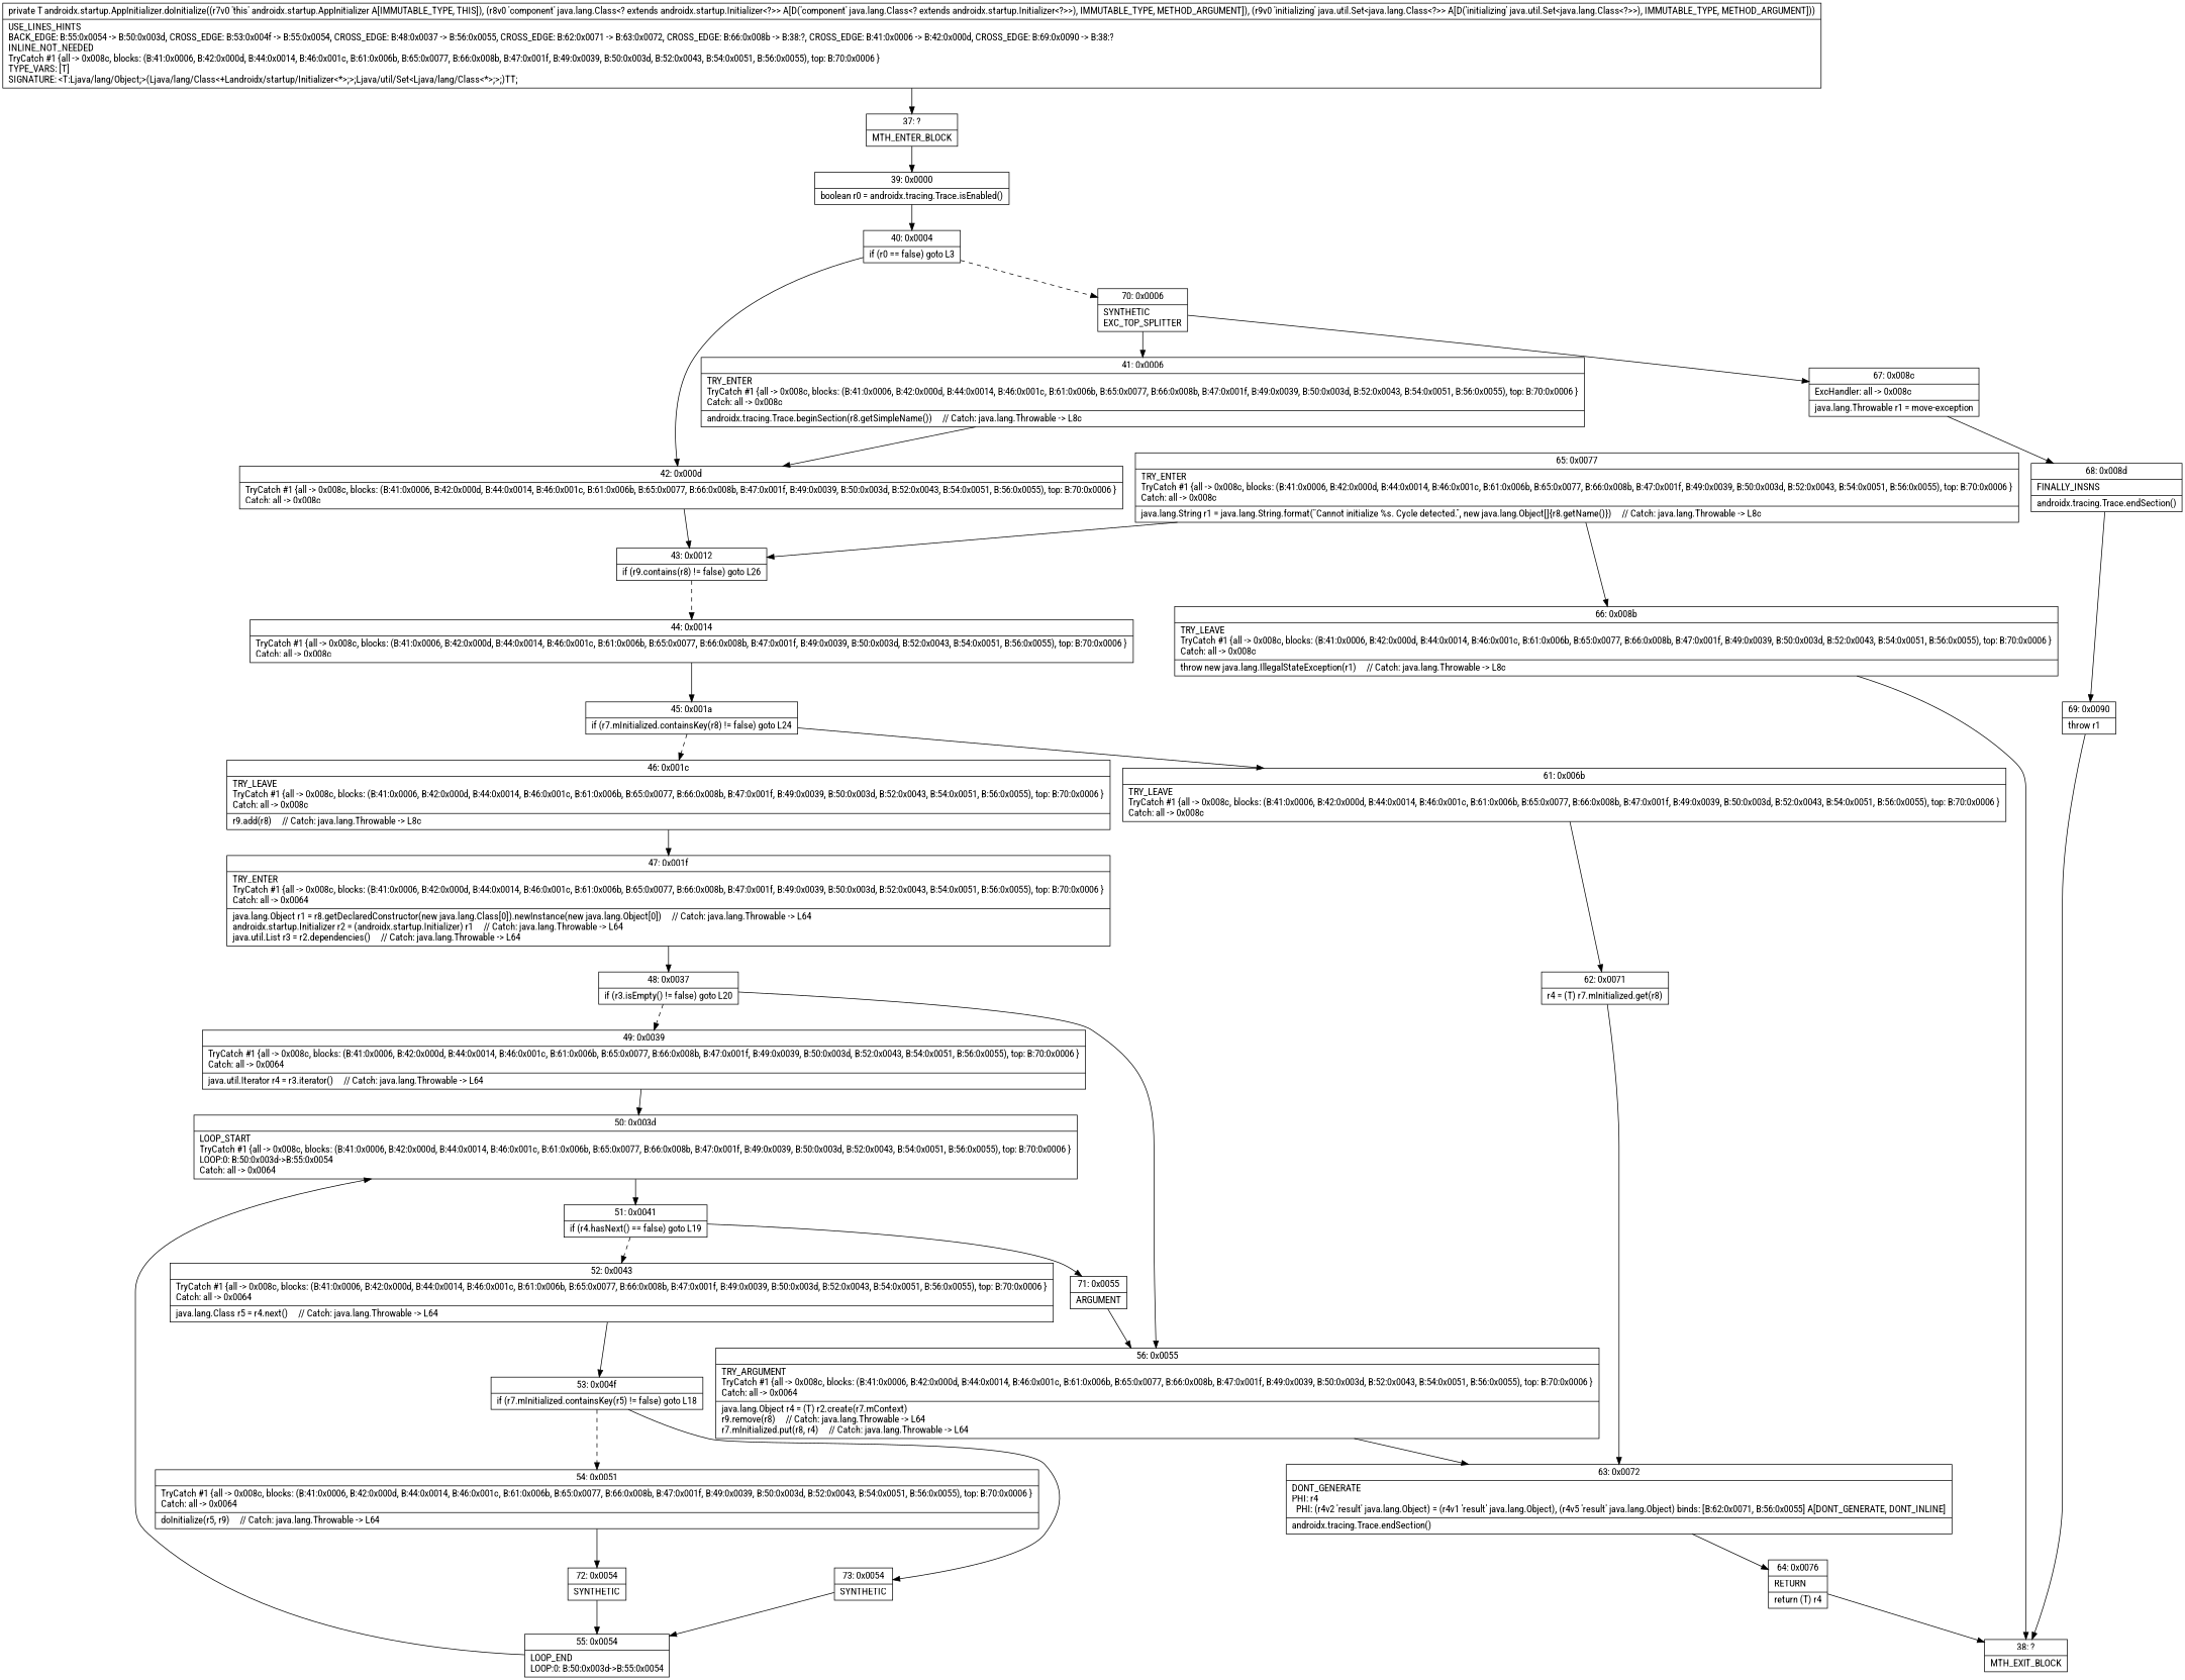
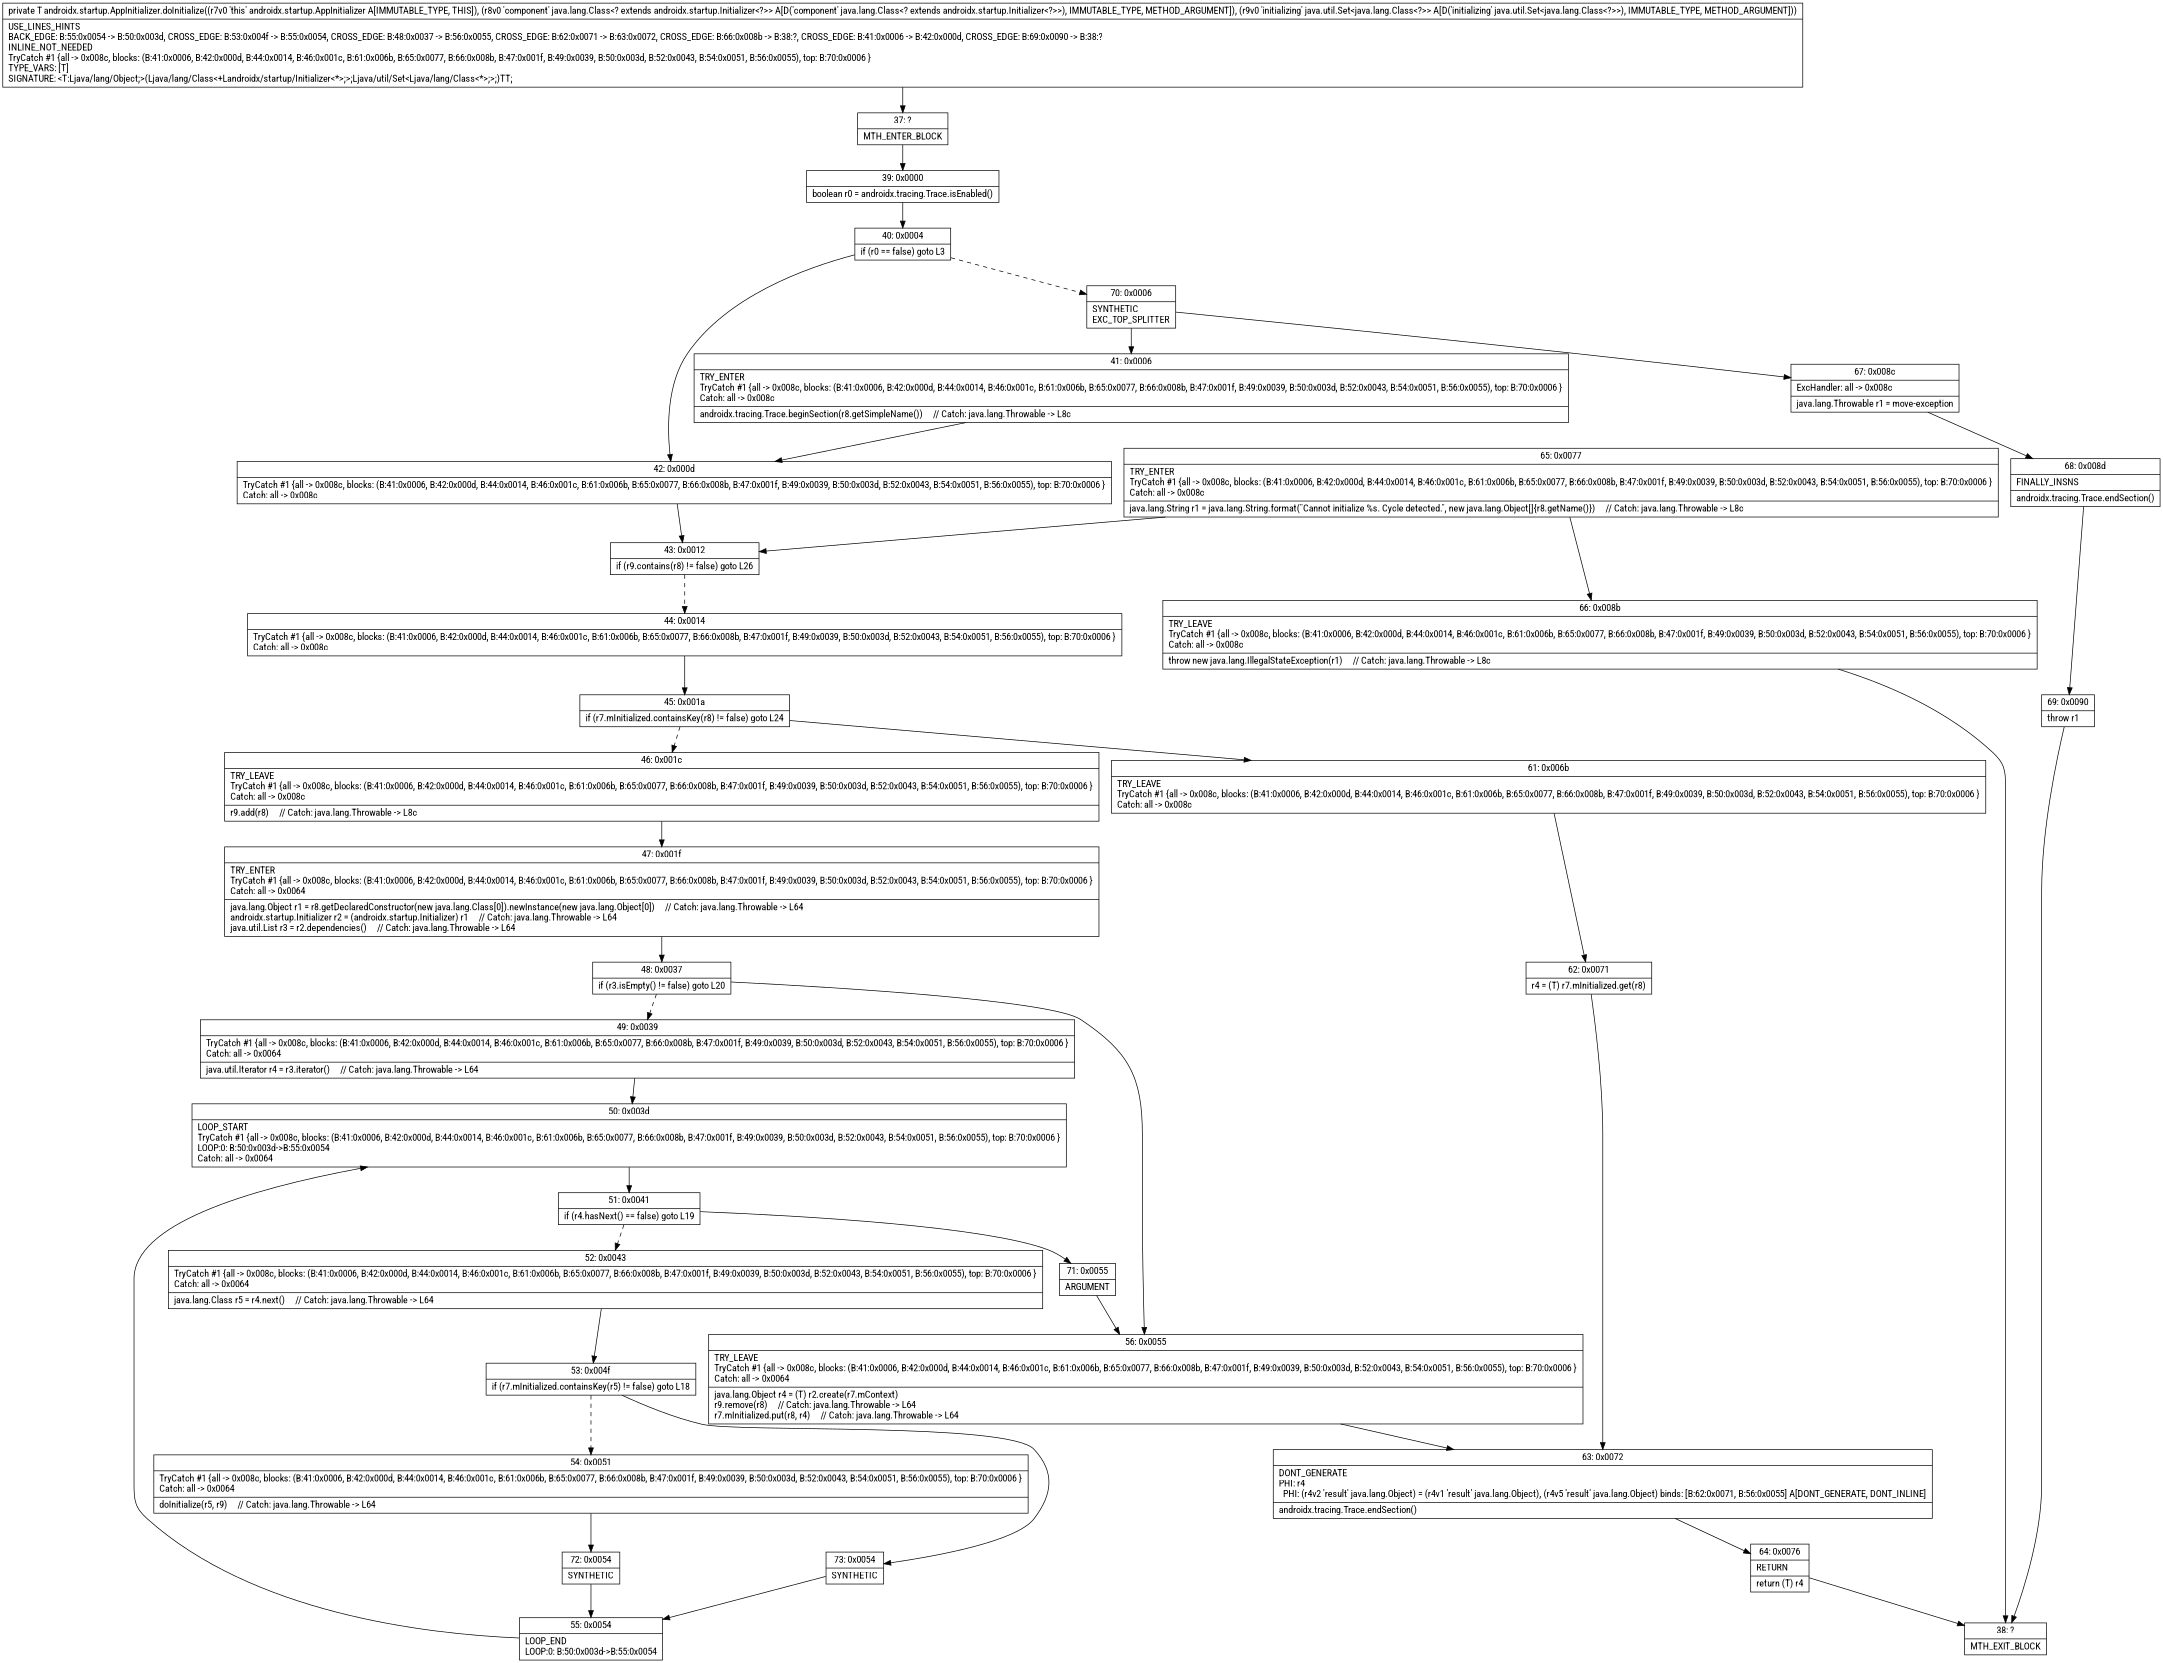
  digraph {
    fontname="Roboto Condensed"
    node [fontname="Roboto Condensed" shape=record]
    edge [fontname="Roboto Condensed"]
    n1 [label="{37\:\ ?|MTH_ENTER_BLOCK\l}"]
    n2 [label="{39\:\ 0x0000|boolean r0 = androidx.tracing.Trace.isEnabled()\l}"]
    n3 [label="{40\:\ 0x0004|if (r0 == false) goto L3\l}"]
    n4 [label="{42\:\ 0x000d|TryCatch #1 \{all \-\> 0x008c, blocks: (B:41:0x0006, B:42:0x000d, B:44:0x0014, B:46:0x001c, B:61:0x006b, B:65:0x0077, B:66:0x008b, B:47:0x001f, B:49:0x0039, B:50:0x003d, B:52:0x0043, B:54:0x0051, B:56:0x0055), top: B:70:0x0006 \}\lCatch: all \-\> 0x008c\l}"]
    n5 [label="{70\:\ 0x0006|SYNTHETIC\lEXC_TOP_SPLITTER\l}"]
    n6 [label="{43\:\ 0x0012|if (r9.contains(r8) != false) goto L26\l}"]
    n7 [label="{41\:\ 0x0006|TRY_ENTER\lTryCatch #1 \{all \-\> 0x008c, blocks: (B:41:0x0006, B:42:0x000d, B:44:0x0014, B:46:0x001c, B:61:0x006b, B:65:0x0077, B:66:0x008b, B:47:0x001f, B:49:0x0039, B:50:0x003d, B:52:0x0043, B:54:0x0051, B:56:0x0055), top: B:70:0x0006 \}\lCatch: all \-\> 0x008c\l|androidx.tracing.Trace.beginSection(r8.getSimpleName())     \/\/ Catch: java.lang.Throwable \-\> L8c\l}"]
    n8 [label="{67\:\ 0x008c|ExcHandler: all \-\> 0x008c\l|java.lang.Throwable r1 = move\-exception\l}"]
    n9 [label="{44\:\ 0x0014|TryCatch #1 \{all \-\> 0x008c, blocks: (B:41:0x0006, B:42:0x000d, B:44:0x0014, B:46:0x001c, B:61:0x006b, B:65:0x0077, B:66:0x008b, B:47:0x001f, B:49:0x0039, B:50:0x003d, B:52:0x0043, B:54:0x0051, B:56:0x0055), top: B:70:0x0006 \}\lCatch: all \-\> 0x008c\l}"]
    n10 [label="{45\:\ 0x001a|if (r7.mInitialized.containsKey(r8) != false) goto L24\l}"]
    n11 [label="{65\:\ 0x0077|TRY_ENTER\lTryCatch #1 \{all \-\> 0x008c, blocks: (B:41:0x0006, B:42:0x000d, B:44:0x0014, B:46:0x001c, B:61:0x006b, B:65:0x0077, B:66:0x008b, B:47:0x001f, B:49:0x0039, B:50:0x003d, B:52:0x0043, B:54:0x0051, B:56:0x0055), top: B:70:0x0006 \}\lCatch: all \-\> 0x008c\l|java.lang.String r1 = java.lang.String.format(\"Cannot initialize %s. Cycle detected.\", new java.lang.Object[]\{r8.getName()\})     \/\/ Catch: java.lang.Throwable \-\> L8c\l}"]
    n12 [label="{66\:\ 0x008b|TRY_LEAVE\lTryCatch #1 \{all \-\> 0x008c, blocks: (B:41:0x0006, B:42:0x000d, B:44:0x0014, B:46:0x001c, B:61:0x006b, B:65:0x0077, B:66:0x008b, B:47:0x001f, B:49:0x0039, B:50:0x003d, B:52:0x0043, B:54:0x0051, B:56:0x0055), top: B:70:0x0006 \}\lCatch: all \-\> 0x008c\l|throw new java.lang.IllegalStateException(r1)     \/\/ Catch: java.lang.Throwable \-\> L8c\l}"]
    n13 [label="{46\:\ 0x001c|TRY_LEAVE\lTryCatch #1 \{all \-\> 0x008c, blocks: (B:41:0x0006, B:42:0x000d, B:44:0x0014, B:46:0x001c, B:61:0x006b, B:65:0x0077, B:66:0x008b, B:47:0x001f, B:49:0x0039, B:50:0x003d, B:52:0x0043, B:54:0x0051, B:56:0x0055), top: B:70:0x0006 \}\lCatch: all \-\> 0x008c\l|r9.add(r8)     \/\/ Catch: java.lang.Throwable \-\> L8c\l}"]
    n14 [label="{61\:\ 0x006b|TRY_LEAVE\lTryCatch #1 \{all \-\> 0x008c, blocks: (B:41:0x0006, B:42:0x000d, B:44:0x0014, B:46:0x001c, B:61:0x006b, B:65:0x0077, B:66:0x008b, B:47:0x001f, B:49:0x0039, B:50:0x003d, B:52:0x0043, B:54:0x0051, B:56:0x0055), top: B:70:0x0006 \}\lCatch: all \-\> 0x008c\l}"]
    n15 [label="{47\:\ 0x001f|TRY_ENTER\lTryCatch #1 \{all \-\> 0x008c, blocks: (B:41:0x0006, B:42:0x000d, B:44:0x0014, B:46:0x001c, B:61:0x006b, B:65:0x0077, B:66:0x008b, B:47:0x001f, B:49:0x0039, B:50:0x003d, B:52:0x0043, B:54:0x0051, B:56:0x0055), top: B:70:0x0006 \}\lCatch: all \-\> 0x0064\l|java.lang.Object r1 = r8.getDeclaredConstructor(new java.lang.Class[0]).newInstance(new java.lang.Object[0])     \/\/ Catch: java.lang.Throwable \-\> L64\landroidx.startup.Initializer r2 = (androidx.startup.Initializer) r1     \/\/ Catch: java.lang.Throwable \-\> L64\ljava.util.List r3 = r2.dependencies()     \/\/ Catch: java.lang.Throwable \-\> L64\l}"]
    n16 [label="{62\:\ 0x0071|r4 = (T) r7.mInitialized.get(r8)\l}"]
    n17 [label="{48\:\ 0x0037|if (r3.isEmpty() != false) goto L20\l}"]
    n18 [label="{49\:\ 0x0039|TryCatch #1 \{all \-\> 0x008c, blocks: (B:41:0x0006, B:42:0x000d, B:44:0x0014, B:46:0x001c, B:61:0x006b, B:65:0x0077, B:66:0x008b, B:47:0x001f, B:49:0x0039, B:50:0x003d, B:52:0x0043, B:54:0x0051, B:56:0x0055), top: B:70:0x0006 \}\lCatch: all \-\> 0x0064\l|java.util.Iterator r4 = r3.iterator()     \/\/ Catch: java.lang.Throwable \-\> L64\l}"]
-   n19 [label="{56\:\ 0x0055|TRY_ARGUMENT\lTryCatch #1 \{all \-\> 0x008c, blocks: (B:41:0x0006, B:42:0x000d, B:44:0x0014, B:46:0x001c, B:61:0x006b, B:65:0x0077, B:66:0x008b, B:47:0x001f, B:49:0x0039, B:50:0x003d, B:52:0x0043, B:54:0x0051, B:56:0x0055), top: B:70:0x0006 \}\lCatch: all \-\> 0x0064\l|java.lang.Object r4 = (T) r2.create(r7.mContext)\lr9.remove(r8)     \/\/ Catch: java.lang.Throwable \-\> L64\lr7.mInitialized.put(r8, r4)     \/\/ Catch: java.lang.Throwable \-\> L64\l}"]
+   n19 [label="{56\:\ 0x0055|TRY_LEAVE\lTryCatch #1 \{all \-\> 0x008c, blocks: (B:41:0x0006, B:42:0x000d, B:44:0x0014, B:46:0x001c, B:61:0x006b, B:65:0x0077, B:66:0x008b, B:47:0x001f, B:49:0x0039, B:50:0x003d, B:52:0x0043, B:54:0x0051, B:56:0x0055), top: B:70:0x0006 \}\lCatch: all \-\> 0x0064\l|java.lang.Object r4 = (T) r2.create(r7.mContext)\lr9.remove(r8)     \/\/ Catch: java.lang.Throwable \-\> L64\lr7.mInitialized.put(r8, r4)     \/\/ Catch: java.lang.Throwable \-\> L64\l}"]
    n20 [label="{50\:\ 0x003d|LOOP_START\lTryCatch #1 \{all \-\> 0x008c, blocks: (B:41:0x0006, B:42:0x000d, B:44:0x0014, B:46:0x001c, B:61:0x006b, B:65:0x0077, B:66:0x008b, B:47:0x001f, B:49:0x0039, B:50:0x003d, B:52:0x0043, B:54:0x0051, B:56:0x0055), top: B:70:0x0006 \}\lLOOP:0: B:50:0x003d\-\>B:55:0x0054\lCatch: all \-\> 0x0064\l}"]
    n21 [label="{63\:\ 0x0072|DONT_GENERATE\lPHI: r4 \l  PHI: (r4v2 'result' java.lang.Object) = (r4v1 'result' java.lang.Object), (r4v5 'result' java.lang.Object) binds: [B:62:0x0071, B:56:0x0055] A[DONT_GENERATE, DONT_INLINE]\l|androidx.tracing.Trace.endSection()\l}"]
    n22 [label="{51\:\ 0x0041|if (r4.hasNext() == false) goto L19\l}"]
    n23 [label="{52\:\ 0x0043|TryCatch #1 \{all \-\> 0x008c, blocks: (B:41:0x0006, B:42:0x000d, B:44:0x0014, B:46:0x001c, B:61:0x006b, B:65:0x0077, B:66:0x008b, B:47:0x001f, B:49:0x0039, B:50:0x003d, B:52:0x0043, B:54:0x0051, B:56:0x0055), top: B:70:0x0006 \}\lCatch: all \-\> 0x0064\l|java.lang.Class r5 = r4.next()     \/\/ Catch: java.lang.Throwable \-\> L64\l}"]
    n24 [label="{71\:\ 0x0055|ARGUMENT\l}"]
    n25 [label="{53\:\ 0x004f|if (r7.mInitialized.containsKey(r5) != false) goto L18\l}"]
    n26 [label="{54\:\ 0x0051|TryCatch #1 \{all \-\> 0x008c, blocks: (B:41:0x0006, B:42:0x000d, B:44:0x0014, B:46:0x001c, B:61:0x006b, B:65:0x0077, B:66:0x008b, B:47:0x001f, B:49:0x0039, B:50:0x003d, B:52:0x0043, B:54:0x0051, B:56:0x0055), top: B:70:0x0006 \}\lCatch: all \-\> 0x0064\l|doInitialize(r5, r9)     \/\/ Catch: java.lang.Throwable \-\> L64\l}"]
    n27 [label="{73\:\ 0x0054|SYNTHETIC\l}"]
    n28 [label="{72\:\ 0x0054|SYNTHETIC\l}"]
    n29 [label="{55\:\ 0x0054|LOOP_END\lLOOP:0: B:50:0x003d\-\>B:55:0x0054\l}"]
    n30 [label="{64\:\ 0x0076|RETURN\l|return (T) r4\l}"]
    n31 [label="{38\:\ ?|MTH_EXIT_BLOCK\l}"]
    n32 [label="{68\:\ 0x008d|FINALLY_INSNS\l|androidx.tracing.Trace.endSection()\l}"]
    n33 [label="{69\:\ 0x0090|throw r1\l}"]
    n34 [label="{private T androidx.startup.AppInitializer.doInitialize((r7v0 'this' androidx.startup.AppInitializer A[IMMUTABLE_TYPE, THIS]), (r8v0 'component' java.lang.Class\<? extends androidx.startup.Initializer\<?\>\> A[D('component' java.lang.Class\<? extends androidx.startup.Initializer\<?\>\>), IMMUTABLE_TYPE, METHOD_ARGUMENT]), (r9v0 'initializing' java.util.Set\<java.lang.Class\<?\>\> A[D('initializing' java.util.Set\<java.lang.Class\<?\>\>), IMMUTABLE_TYPE, METHOD_ARGUMENT]))  | USE_LINES_HINTS\lBACK_EDGE: B:55:0x0054 \-\> B:50:0x003d, CROSS_EDGE: B:53:0x004f \-\> B:55:0x0054, CROSS_EDGE: B:48:0x0037 \-\> B:56:0x0055, CROSS_EDGE: B:62:0x0071 \-\> B:63:0x0072, CROSS_EDGE: B:66:0x008b \-\> B:38:?, CROSS_EDGE: B:41:0x0006 \-\> B:42:0x000d, CROSS_EDGE: B:69:0x0090 \-\> B:38:?\lINLINE_NOT_NEEDED\lTryCatch #1 \{all \-\> 0x008c, blocks: (B:41:0x0006, B:42:0x000d, B:44:0x0014, B:46:0x001c, B:61:0x006b, B:65:0x0077, B:66:0x008b, B:47:0x001f, B:49:0x0039, B:50:0x003d, B:52:0x0043, B:54:0x0051, B:56:0x0055), top: B:70:0x0006 \}\lTYPE_VARS: [T]\lSIGNATURE: \<T:Ljava\/lang\/Object;\>(Ljava\/lang\/Class\<+Landroidx\/startup\/Initializer\<*\>;\>;Ljava\/util\/Set\<Ljava\/lang\/Class\<*\>;\>;)TT;\l}"]
    n1 -> n2
    n2 -> n3
    n3 -> n4
    n3 -> n5 [style=dashed]
    n4 -> n6
    n5 -> n7
    n5 -> n8
    n6 -> n9 [style=dashed]
    n7 -> n4
    n8 -> n32
    n9 -> n10
    n10 -> n13 [style=dashed]
    n10 -> n14
    n11 -> n6
    n11 -> n12
    n12 -> n31
    n13 -> n15
    n14 -> n16
    n15 -> n17
    n16 -> n21
    n17 -> n18 [style=dashed]
    n17 -> n19
    n18 -> n20
    n19 -> n21
    n20 -> n22
    n21 -> n30
    n22 -> n23 [style=dashed]
    n22 -> n24
    n23 -> n25
    n24 -> n19
    n25 -> n26 [style=dashed]
    n25 -> n27
    n26 -> n28
    n27 -> n29
    n28 -> n29
    n29 -> n20
    n30 -> n31
    n32 -> n33
    n33 -> n31
    n34 -> n1
  }
